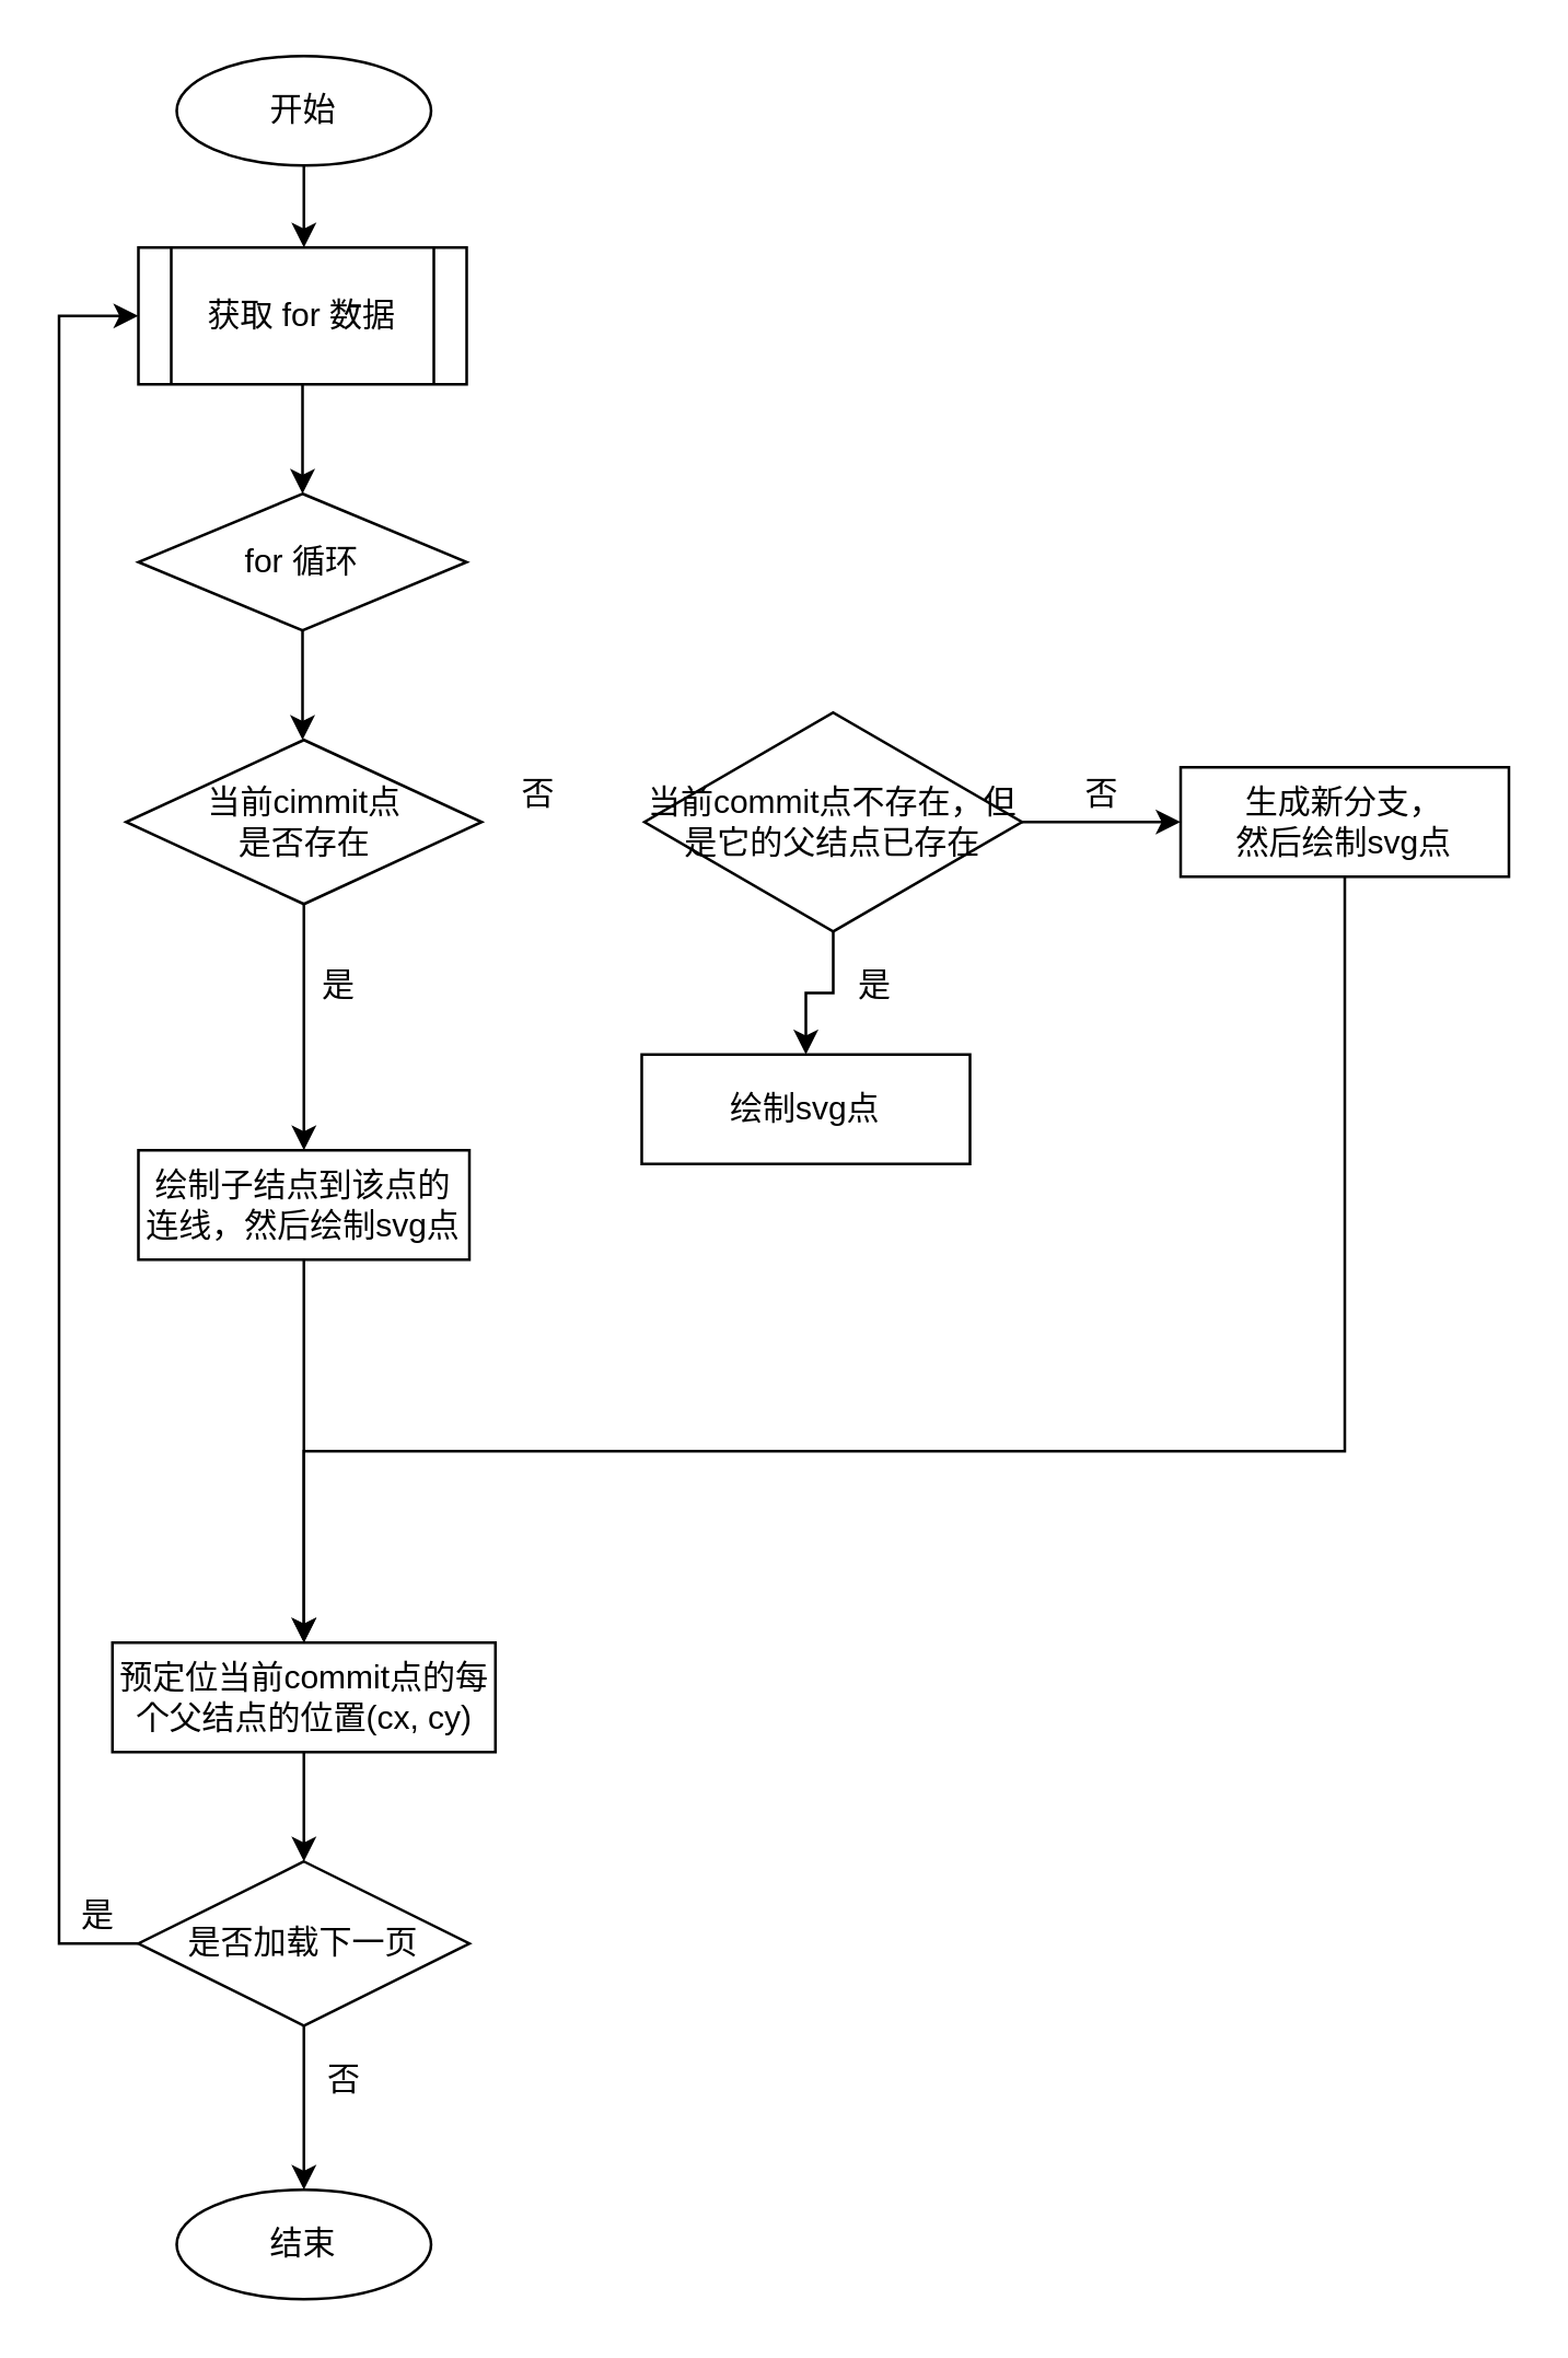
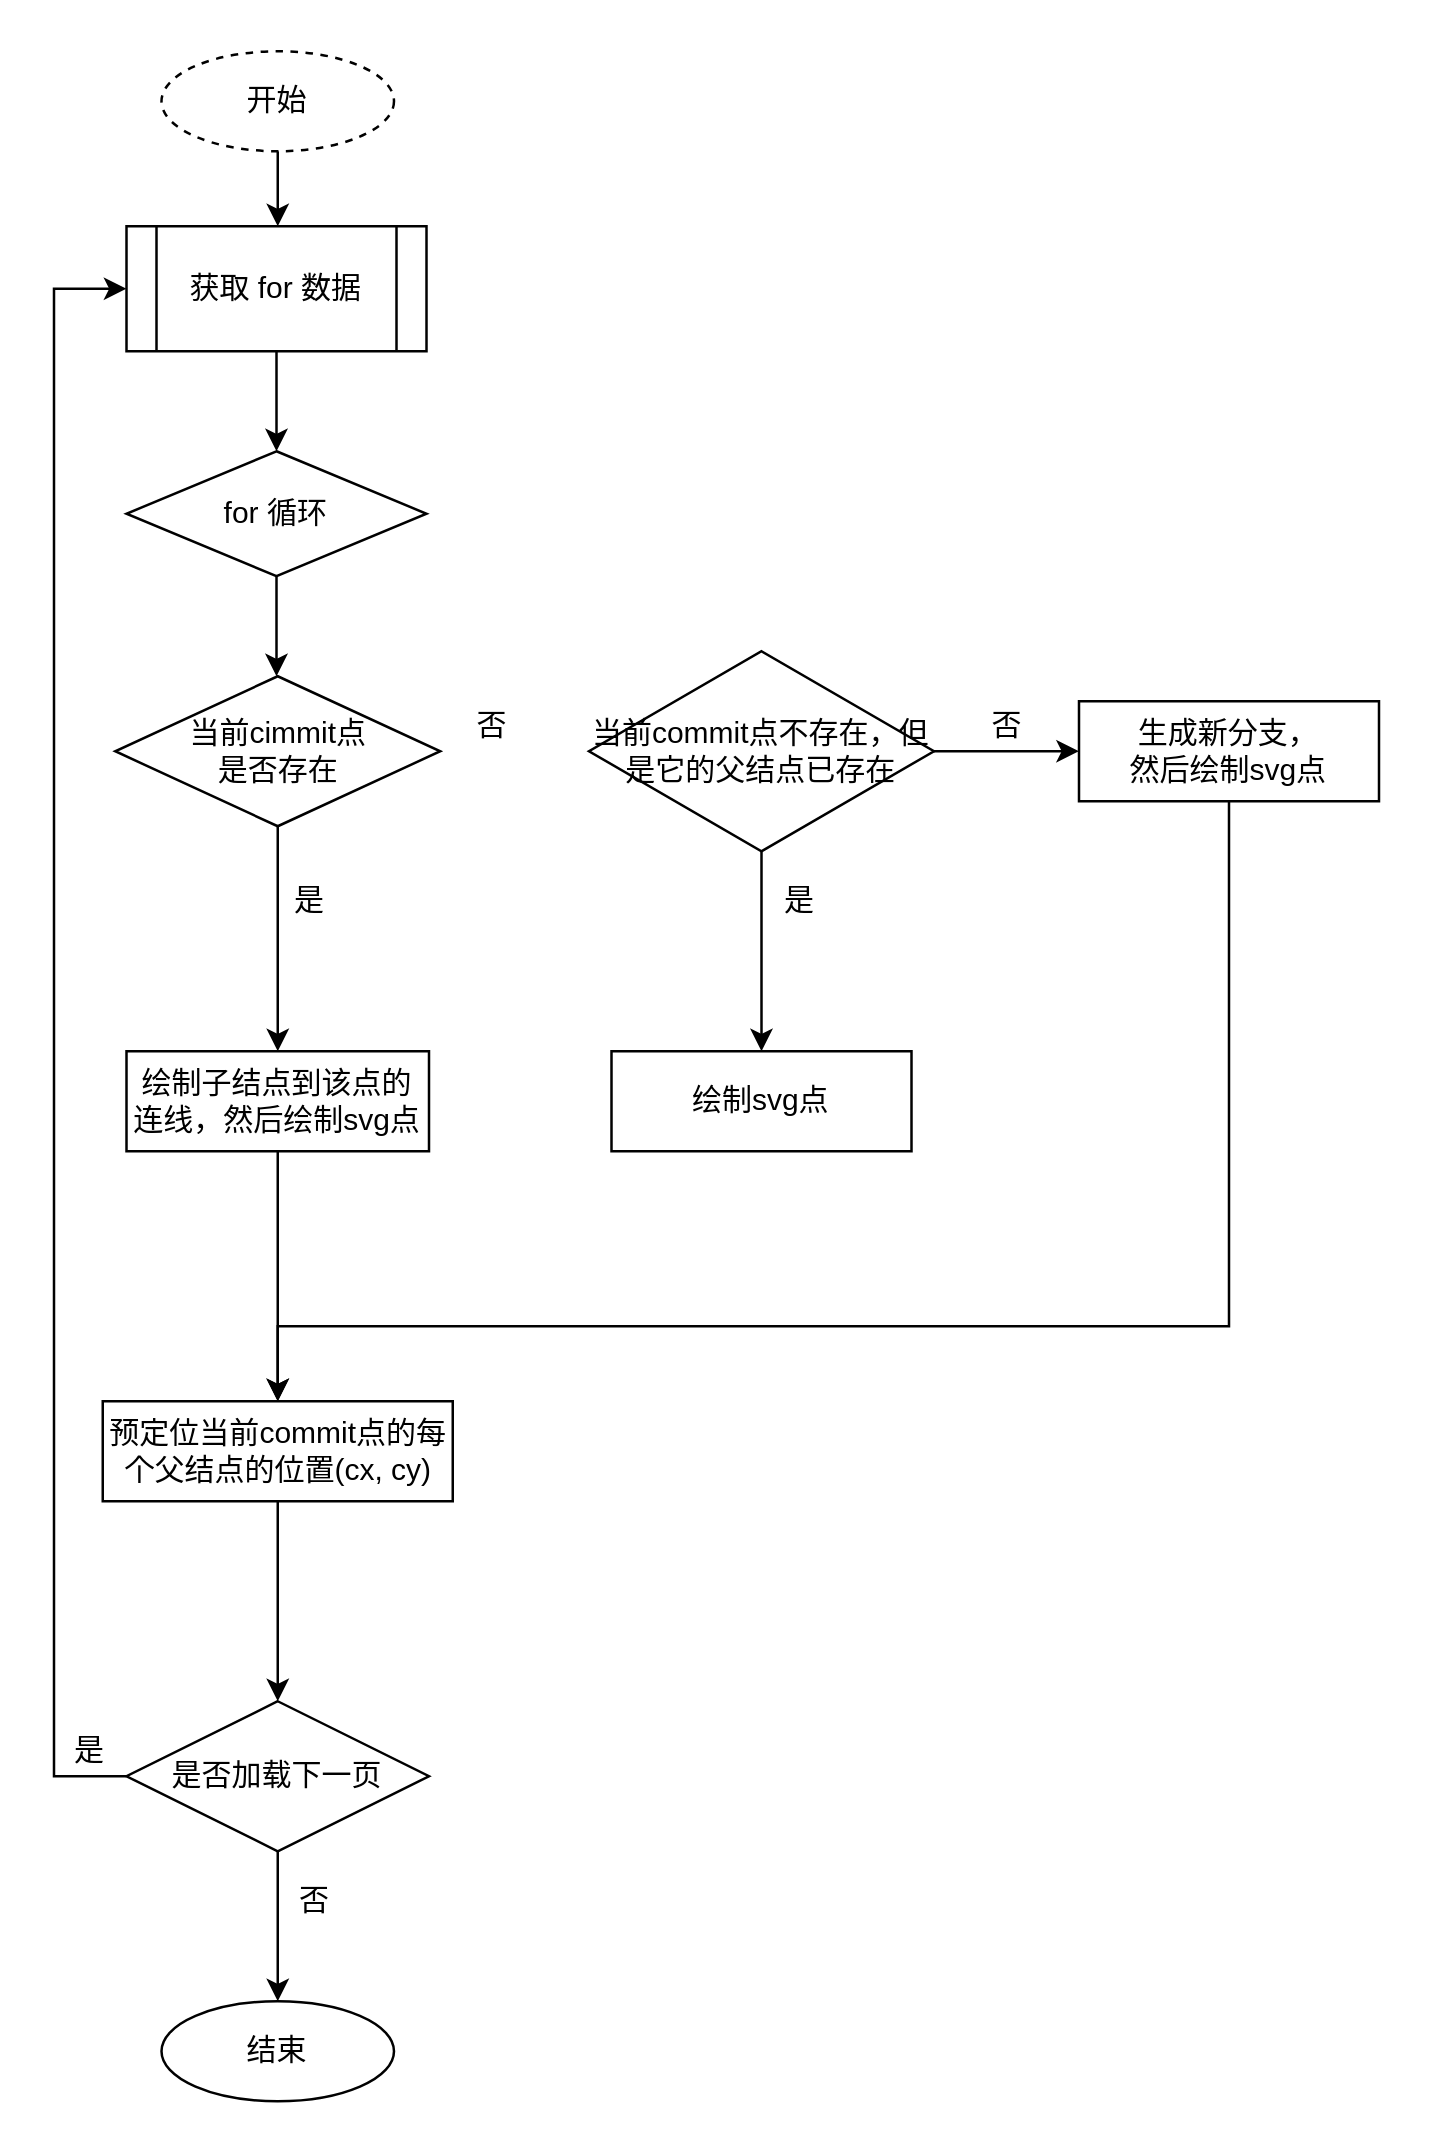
  <mxCell id="0" />
  <mxCell id="1" parent="0" />
  <mxCell id="2" value="" style="edgeStyle=orthogonalEdgeStyle;rounded=0;orthogonalLoop=1;jettySize=auto;html=1;" edge="1" parent="1" source="3" target="5"><mxGeometry relative="1" as="geometry"><Array as="points"><mxPoint x="110" y="60" /><mxPoint x="110" y="60" /></Array></mxGeometry></mxCell>
- <mxCell id="3" value="开始" style="ellipse;whiteSpace=wrap;html=1;" vertex="1" parent="1"><mxGeometry x="64" y="20" width="93" height="40" as="geometry" /></mxCell>
+ <mxCell id="3" value="开始" style="ellipse;whiteSpace=wrap;html=1;dashed=1;" vertex="1" parent="1"><mxGeometry x="64" y="20" width="93" height="40" as="geometry" /></mxCell>
  <mxCell id="4" value="" style="edgeStyle=orthogonalEdgeStyle;rounded=0;orthogonalLoop=1;jettySize=auto;html=1;entryX=0.5;entryY=0;entryDx=0;entryDy=0;" edge="1" parent="1" source="5" target="7"><mxGeometry relative="1" as="geometry"><mxPoint x="110" y="200" as="targetPoint" /></mxGeometry></mxCell>
  <mxCell id="5" value="获取 for 数据" style="shape=process;whiteSpace=wrap;html=1;backgroundOutline=1;" vertex="1" parent="1"><mxGeometry x="50" y="90" width="120" height="50" as="geometry" /></mxCell>
  <mxCell id="6" value="" style="edgeStyle=orthogonalEdgeStyle;rounded=0;orthogonalLoop=1;jettySize=auto;html=1;" edge="1" parent="1" source="7"><mxGeometry relative="1" as="geometry"><mxPoint x="110" y="270" as="targetPoint" /></mxGeometry></mxCell>
  <mxCell id="7" value="for 循环" style="rhombus;whiteSpace=wrap;html=1;" vertex="1" parent="1"><mxGeometry x="50" y="180" width="120" height="50" as="geometry" /></mxCell>
  <mxCell id="8" value="" style="edgeStyle=orthogonalEdgeStyle;rounded=0;orthogonalLoop=1;jettySize=auto;html=1;entryX=0.5;entryY=0;entryDx=0;entryDy=0;" edge="1" parent="1" source="9" target="14"><mxGeometry relative="1" as="geometry"><mxPoint x="110" y="400" as="targetPoint" /></mxGeometry></mxCell>
  <mxCell id="9" value="当前cimmit点&lt;br&gt;是否存在" style="rhombus;whiteSpace=wrap;html=1;" vertex="1" parent="1"><mxGeometry x="45.5" y="270" width="130" height="60" as="geometry" /></mxCell>
  <mxCell id="10" value="" style="edgeStyle=orthogonalEdgeStyle;rounded=0;orthogonalLoop=1;jettySize=auto;html=1;entryX=0.5;entryY=0;entryDx=0;entryDy=0;" edge="1" parent="1" source="12" target="15"><mxGeometry relative="1" as="geometry"><mxPoint x="300.5" y="400" as="targetPoint" /></mxGeometry></mxCell>
  <mxCell id="11" style="edgeStyle=orthogonalEdgeStyle;rounded=0;orthogonalLoop=1;jettySize=auto;html=1;exitX=1;exitY=0.5;exitDx=0;exitDy=0;entryX=0;entryY=0.5;entryDx=0;entryDy=0;" edge="1" parent="1" source="12" target="17"><mxGeometry relative="1" as="geometry" /></mxCell>
  <mxCell id="12" value="当前commit点不存在，但是它的父结点已存在" style="rhombus;whiteSpace=wrap;html=1;" vertex="1" parent="1"><mxGeometry x="235" y="260" width="138" height="80" as="geometry" /></mxCell>
  <mxCell id="13" style="edgeStyle=orthogonalEdgeStyle;rounded=0;orthogonalLoop=1;jettySize=auto;html=1;exitX=0.5;exitY=1;exitDx=0;exitDy=0;entryX=0.5;entryY=0;entryDx=0;entryDy=0;" edge="1" parent="1" source="14" target="19"><mxGeometry relative="1" as="geometry" /></mxCell>
  <mxCell id="14" value="&lt;span style=&quot;white-space: normal&quot;&gt;绘制子结点到该点的连线，然后绘制svg点&lt;/span&gt;" style="rounded=0;whiteSpace=wrap;html=1;" vertex="1" parent="1"><mxGeometry x="50" y="420" width="121" height="40" as="geometry" /></mxCell>
- <mxCell id="15" value="&lt;span style=&quot;white-space: normal&quot;&gt;绘制svg点&lt;/span&gt;" style="rounded=0;whiteSpace=wrap;html=1;" vertex="1" parent="1"><mxGeometry x="234" y="385" width="120" height="40" as="geometry" /></mxCell>
+ <mxCell id="15" value="&lt;span style=&quot;white-space: normal&quot;&gt;绘制svg点&lt;/span&gt;" style="rounded=0;whiteSpace=wrap;html=1;" vertex="1" parent="1"><mxGeometry x="244" y="420" width="120" height="40" as="geometry" /></mxCell>
  <mxCell id="16" style="edgeStyle=orthogonalEdgeStyle;rounded=0;orthogonalLoop=1;jettySize=auto;html=1;exitX=0.5;exitY=1;exitDx=0;exitDy=0;entryX=0.5;entryY=0;entryDx=0;entryDy=0;" edge="1" parent="1" source="17" target="19"><mxGeometry relative="1" as="geometry"><Array as="points"><mxPoint x="491" y="530" /><mxPoint x="111" y="530" /></Array></mxGeometry></mxCell>
  <mxCell id="17" value="&lt;span&gt;生成新分支，&lt;br&gt;然后绘制svg点&lt;br&gt;&lt;/span&gt;" style="rounded=0;whiteSpace=wrap;html=1;" vertex="1" parent="1"><mxGeometry x="431" y="280" width="120" height="40" as="geometry" /></mxCell>
  <mxCell id="18" style="edgeStyle=orthogonalEdgeStyle;rounded=0;orthogonalLoop=1;jettySize=auto;html=1;exitX=0.5;exitY=1;exitDx=0;exitDy=0;" edge="1" parent="1" source="19" target="22"><mxGeometry relative="1" as="geometry" /></mxCell>
- <mxCell id="19" value="&lt;span&gt;预定位当前&lt;/span&gt;&lt;span lang=&quot;EN-US&quot;&gt;commit&lt;/span&gt;&lt;span&gt;点的每个父结点的位置&lt;/span&gt;&lt;span lang=&quot;EN-US&quot;&gt;(cx, cy)&lt;/span&gt;" style="rounded=0;whiteSpace=wrap;html=1;" vertex="1" parent="1"><mxGeometry x="40.5" y="600" width="140" height="40" as="geometry" /></mxCell>
+ <mxCell id="19" value="&lt;span&gt;预定位当前&lt;/span&gt;&lt;span lang=&quot;EN-US&quot;&gt;commit&lt;/span&gt;&lt;span&gt;点的每个父结点的位置&lt;/span&gt;&lt;span lang=&quot;EN-US&quot;&gt;(cx, cy)&lt;/span&gt;" style="rounded=0;whiteSpace=wrap;html=1;" vertex="1" parent="1"><mxGeometry x="40.5" y="560" width="140" height="40" as="geometry" /></mxCell>
  <mxCell id="20" style="edgeStyle=orthogonalEdgeStyle;rounded=0;orthogonalLoop=1;jettySize=auto;html=1;exitX=0.5;exitY=1;exitDx=0;exitDy=0;" edge="1" parent="1" source="22"><mxGeometry relative="1" as="geometry"><mxPoint x="110.5" y="800" as="targetPoint" /></mxGeometry></mxCell>
  <mxCell id="21" style="edgeStyle=orthogonalEdgeStyle;rounded=0;orthogonalLoop=1;jettySize=auto;html=1;exitX=0;exitY=0.5;exitDx=0;exitDy=0;entryX=0;entryY=0.5;entryDx=0;entryDy=0;" edge="1" parent="1" source="22" target="5"><mxGeometry relative="1" as="geometry"><mxPoint x="111" y="162" as="targetPoint" /><Array as="points"><mxPoint x="21" y="710" /><mxPoint x="21" y="115" /></Array></mxGeometry></mxCell>
  <mxCell id="22" value="是否加载下一页" style="rhombus;whiteSpace=wrap;html=1;" vertex="1" parent="1"><mxGeometry x="50" y="680" width="121" height="60" as="geometry" /></mxCell>
  <mxCell id="23" value="是" style="text;html=1;align=center;verticalAlign=middle;resizable=0;points=[];;autosize=1;" vertex="1" parent="1"><mxGeometry x="20" y="690" width="30" height="20" as="geometry" /></mxCell>
  <mxCell id="24" value="否" style="text;html=1;align=center;verticalAlign=middle;resizable=0;points=[];;autosize=1;" vertex="1" parent="1"><mxGeometry x="110" y="750" width="30" height="20" as="geometry" /></mxCell>
  <mxCell id="25" value="否" style="text;html=1;align=center;verticalAlign=middle;resizable=0;points=[];;autosize=1;" vertex="1" parent="1"><mxGeometry x="180.5" y="280" width="30" height="20" as="geometry" /></mxCell>
  <mxCell id="26" value="是" style="text;html=1;align=center;verticalAlign=middle;resizable=0;points=[];;autosize=1;" vertex="1" parent="1"><mxGeometry x="108" y="350" width="30" height="20" as="geometry" /></mxCell>
  <mxCell id="27" value="是" style="text;html=1;align=center;verticalAlign=middle;resizable=0;points=[];;autosize=1;" vertex="1" parent="1"><mxGeometry x="304" y="350" width="30" height="20" as="geometry" /></mxCell>
  <mxCell id="28" value="否" style="text;html=1;align=center;verticalAlign=middle;resizable=0;points=[];;autosize=1;" vertex="1" parent="1"><mxGeometry x="387" y="280" width="30" height="20" as="geometry" /></mxCell>
  <mxCell id="29" value="结束" style="ellipse;whiteSpace=wrap;html=1;" vertex="1" parent="1"><mxGeometry x="64" y="800" width="93" height="40" as="geometry" /></mxCell>
